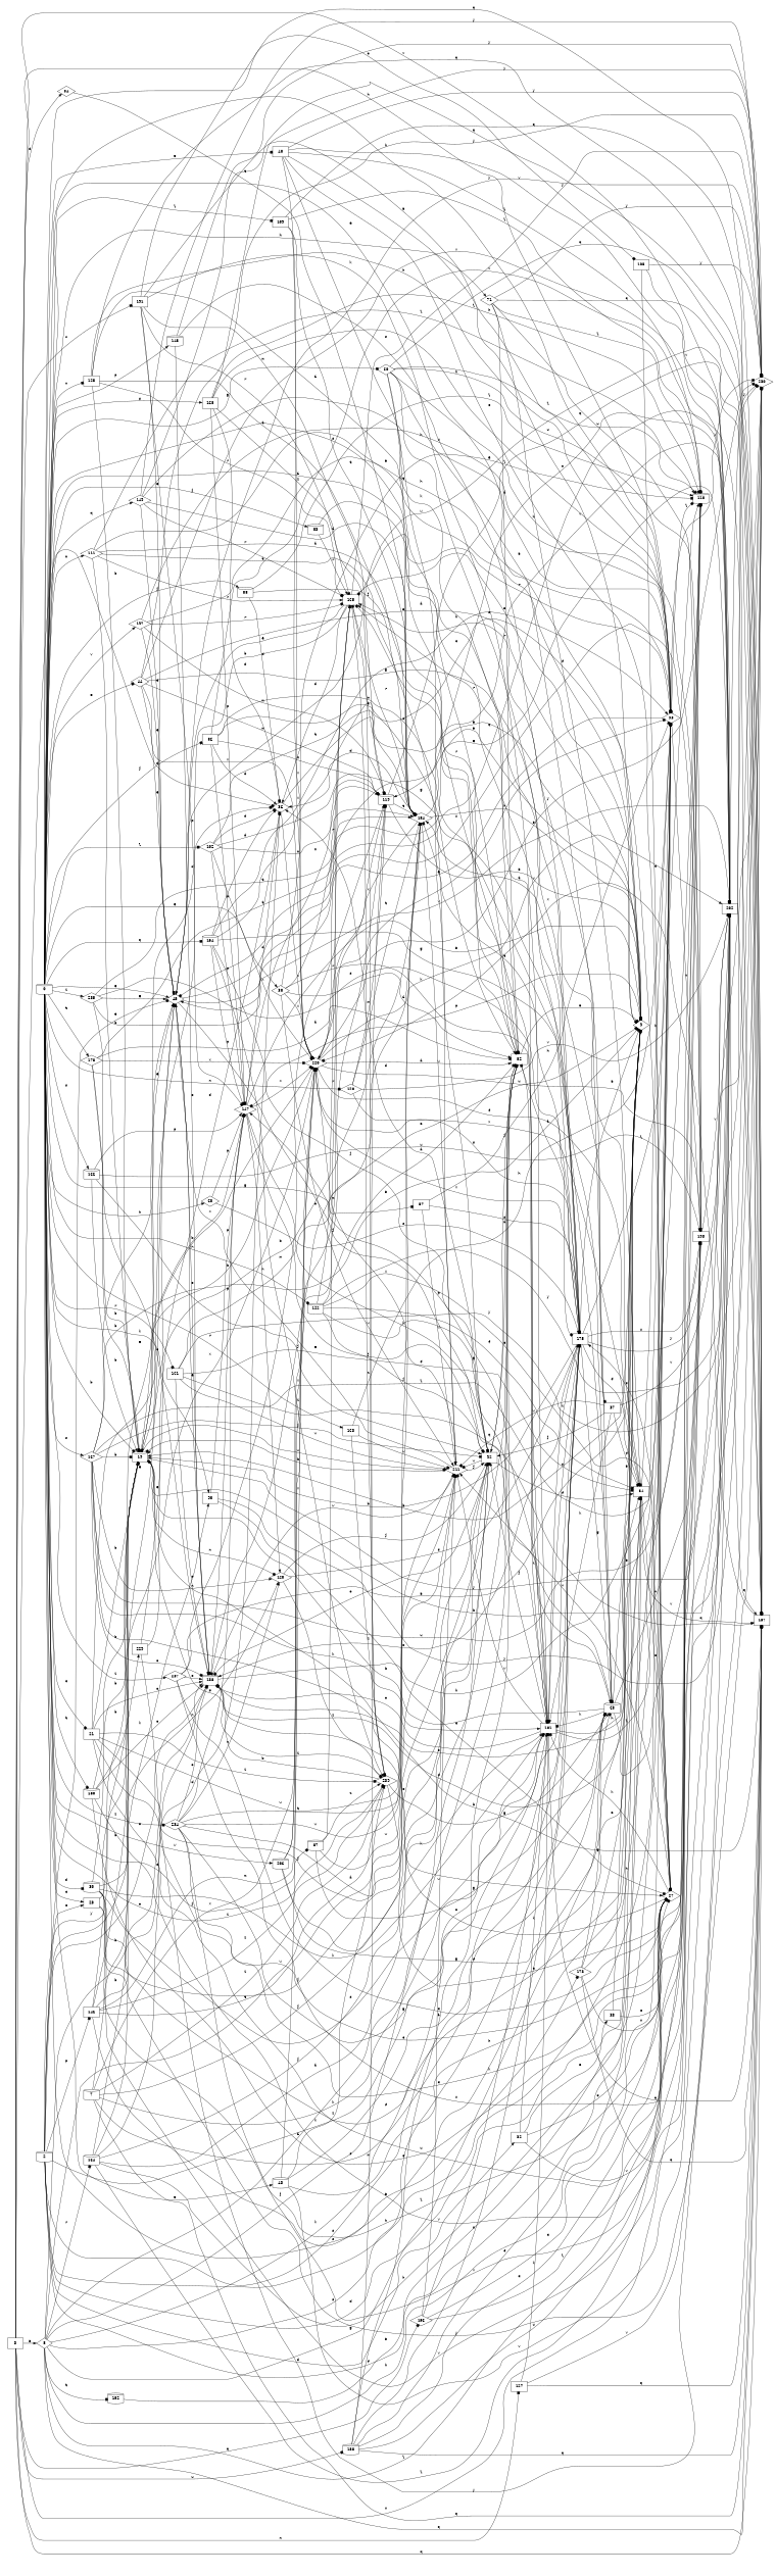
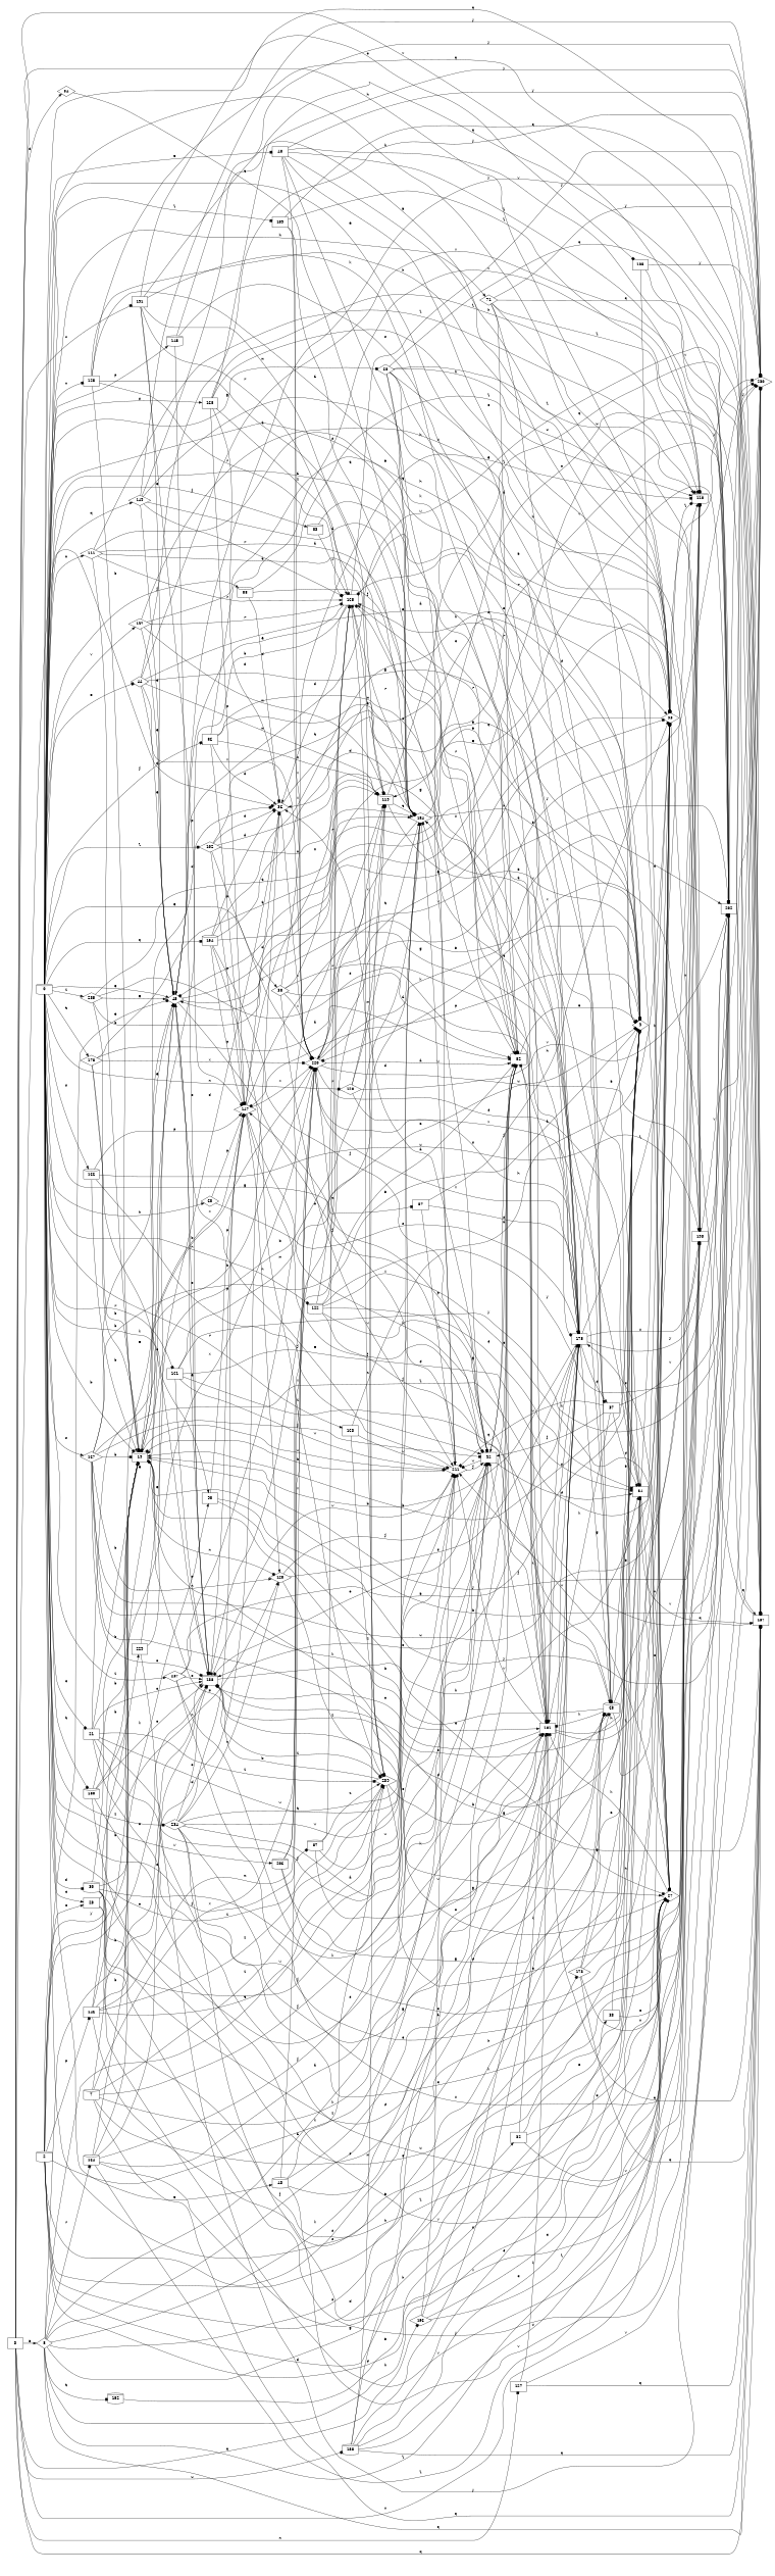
  strict digraph {
    fontname="DejaVu Sans Mono"
    rankdir=LR
    node [fontname="DejaVu Sans Mono" shape=diamond]
    edge [arrowhead=box fontname="DejaVu Sans Mono"]
    0 [shape=cylinder]
    n2 [label=19 shape=cylinder]
    21 [shape=box]
    23 [shape=box]
    30 [shape=cylinder]
    37 [shape=box]
    38
    40 [shape=box]
    43 [shape=cylinder]
    44
    45
    57 [shape=box]
    60
    68
    71
    n16 [label=93]
    82 [shape=box]
    83 [shape=cylinder]
    86 [shape=box]
    87 [shape=cylinder]
    88 [shape=cylinder]
    98 [shape=box]
    102
    109 [shape=box]
    111
    120
    122 [shape=cylinder]
    125 [shape=box]
    135 [shape=box]
    145 [shape=cylinder]
    149
    154 [shape=cylinder]
    161 [shape=box]
    163 [shape=box]
    166 [shape=cylinder]
    167
    168 [shape=box]
    173
    175 [shape=box]
    178
    180 [shape=cylinder]
    197
    206 [shape=cylinder]
    234
    235
    237
    239
    128
    211
    230
    138 [shape=cylinder]
    193 [shape=box]
    92 [shape=box]
    220
    27
    202 [shape=box]
    54 [shape=box]
    101 [shape=box]
    110 [shape=cylinder]
    184
    9
    63 [shape=cylinder]
    119 [shape=cylinder]
    157 [shape=box]
    147
    165 [shape=box]
    36
    2 [shape=cylinder]
    32 [shape=box]
    33 [shape=box]
    146 [shape=box]
    229 [shape=box]
    3 [shape=box]
    8
    34
    127 [shape=box]
    156
    188 [shape=cylinder]
    191 [shape=box]
    164 [shape=cylinder]
    182 [shape=cylinder]
    7 [shape=cylinder]
    0 -> n2 [label=b]
    0 -> 21 [label=c]
    0 -> 23 [arrowhead=normal label=c]
    0 -> 30 [label=d]
    0 -> 37 [label=e]
    0 -> 38 [arrowhead=normal label=e]
    0 -> 40 [label=e]
    0 -> 43 [arrowhead=normal label=e]
    0 -> 44 [label=e]
    0 -> 45 [arrowhead=normal label=e]
    0 -> 57 [label=g]
    0 -> 60 [label=g]
    0 -> 68 [arrowhead=normal label=h]
    0 -> 71 [arrowhead=normal label=h]
    0 -> n16 [label=h]
    0 -> 82 [arrowhead=normal label=i]
    0 -> 83 [arrowhead=normal label=j]
    0 -> 86 [label=j]
    0 -> 87 [label=j]
    0 -> 88 [arrowhead=normal label=j]
    0 -> 98 [arrowhead=normal label=k]
    0 -> 102 [label=l]
    0 -> 109 [label=l]
    0 -> 111 [arrowhead=normal label=m]
    0 -> 120 [label=n]
    0 -> 122 [label=n]
    0 -> 125 [label=n]
    0 -> 135 [label=o]
    0 -> 145 [arrowhead=normal label=p]
    0 -> 149 [arrowhead=normal label=q]
    0 -> 154 [label=q]
    0 -> 161 [label=r]
    0 -> 163 [arrowhead=normal label=r]
    0 -> 166 [arrowhead=normal label=s]
    0 -> 167 [arrowhead=normal label=s]
    0 -> 168 [arrowhead=normal label=s]
    0 -> 173 [label=s]
    0 -> 175 [label=s]
    0 -> 178 [arrowhead=normal label=t]
    0 -> 180 [label=t]
    0 -> 197 [arrowhead=normal label=v]
    0 -> 206 [arrowhead=normal label=w]
    0 -> 234 [label=z]
    0 -> 235 [arrowhead=normal label=z]
    0 -> 237 [arrowhead=normal label=z]
    0 -> 239 [label=z]
    n2 -> 45 [arrowhead=normal label=e]
    n2 -> 128 [label=n]
    n2 -> 211 [label=w]
    n2 -> 230 [label=y]
    21 -> n2 [arrowhead=normal label=b]
    21 -> 239 [label=z]
    21 -> 211 [arrowhead=normal label=w]
    21 -> 138 [arrowhead=normal label=o]
    21 -> 193 [arrowhead=normal label=u]
    21 -> 92 [arrowhead=normal label=j]
    21 -> 220 [label=x]
    21 -> 27 [label=c]
    23 -> n2 [label=b]
    23 -> 92 [arrowhead=normal label=j]
    23 -> 202 [arrowhead=normal label=v]
    30 -> n2 [label=b]
    30 -> 175 [arrowhead=normal label=s]
    30 -> 128 [arrowhead=normal label=n]
    30 -> 230 [arrowhead=normal label=y]
    30 -> 54 [arrowhead=normal label=f]
    30 -> 101 [arrowhead=normal label=k]
    30 -> 110 [label=l]
    37 -> 211 [label=w]
    37 -> 92 [arrowhead=normal label=j]
    37 -> 202 [label=v]
    37 -> 54 [label=f]
    37 -> 101 [arrowhead=normal label=k]
    37 -> 184 [arrowhead=normal label=t]
    38 -> 82 [arrowhead=normal label=i]
    38 -> 211 [arrowhead=normal label=w]
    38 -> 220 [label=x]
    38 -> 101 [arrowhead=normal label=k]
    38 -> 110 [label=l]
    38 -> 9 [label=a]
    40 -> n16 [label=h]
    40 -> 230 [arrowhead=normal label=y]
    40 -> 220 [arrowhead=normal label=x]
    40 -> 27 [label=c]
    40 -> 202 [label=v]
    40 -> 101 [label=k]
    40 -> 110 [label=l]
    43 -> n16 [label=h]
    43 -> 239 [arrowhead=normal label=z]
    43 -> 220 [arrowhead=normal label=x]
    43 -> 202 [label=v]
    43 -> 63 [label=g]
    44 -> 45 [arrowhead=normal label=e]
    44 -> 230 [arrowhead=normal label=y]
    44 -> 220 [label=x]
    44 -> 202 [arrowhead=normal label=v]
    44 -> 9 [label=a]
    44 -> 63 [label=g]
    44 -> 119 [label=m]
    45 -> 230 [label=y]
    45 -> 138 [arrowhead=normal label=o]
    45 -> 193 [arrowhead=normal label=u]
    45 -> 92 [arrowhead=normal label=j]
    45 -> 157 [arrowhead=normal label=q]
    57 -> n16 [label=h]
    57 -> 175 [arrowhead=normal label=s]
    57 -> 211 [arrowhead=normal label=w]
    60 -> n16 [arrowhead=normal label=h]
    60 -> 175 [label=s]
    60 -> 211 [arrowhead=normal label=w]
    60 -> 193 [arrowhead=normal label=u]
    60 -> 110 [label=l]
    60 -> 184 [arrowhead=normal label=t]
    60 -> 9 [arrowhead=normal label=a]
    60 -> 157 [label=q]
    68 -> 175 [arrowhead=normal label=s]
    68 -> 147 [arrowhead=normal label=p]
    71 -> 82 [label=i]
    71 -> 230 [label=y]
    71 -> 193 [arrowhead=normal label=u]
    71 -> 54 [label=f]
    71 -> 110 [arrowhead=normal label=l]
    71 -> 157 [label=q]
    n16 -> 45 [arrowhead=normal label=e]
    n16 -> 230 [label=y]
    n16 -> 193 [arrowhead=normal label=u]
    n16 -> 110 [label=l]
    n16 -> 165 [label=r]
    82 -> 92 [arrowhead=normal label=j]
    82 -> 101 [label=k]
    82 -> 9 [label=a]
    83 -> 82 [label=i]
    83 -> 165 [arrowhead=normal label=r]
    86 -> 82 [arrowhead=normal label=i]
    86 -> 175 [label=s]
    86 -> 202 [arrowhead=normal label=v]
    86 -> 119 [arrowhead=normal label=m]
    86 -> 147 [label=p]
    86 -> 36 [arrowhead=normal label=d]
    87 -> 239 [arrowhead=normal label=z]
    87 -> 211 [label=w]
    87 -> 63 [label=g]
    87 -> 165 [arrowhead=normal label=r]
    88 -> 92 [label=j]
    88 -> 110 [arrowhead=normal label=l]
    88 -> 36 [label=d]
    98 -> 230 [label=y]
    98 -> 27 [label=c]
    98 -> 147 [label=p]
    102 -> 220 [label=x]
    102 -> 184 [label=t]
    102 -> 63 [label=g]
    102 -> 119 [arrowhead=normal label=m]
    102 -> 147 [label=p]
    102 -> 36 [label=d]
    109 -> 220 [label=x]
    109 -> 110 [label=l]
    109 -> 184 [arrowhead=normal label=t]
    109 -> 157 [arrowhead=normal label=q]
    111 -> n2 [arrowhead=normal label=b]
    111 -> 82 [label=i]
    111 -> 110 [arrowhead=normal label=l]
    111 -> 184 [arrowhead=normal label=t]
    111 -> 9 [label=a]
    111 -> 165 [arrowhead=normal label=r]
    120 -> 175 [arrowhead=normal label=s]
    120 -> 202 [label=v]
    120 -> 184 [arrowhead=normal label=t]
    120 -> 119 [label=m]
    122 -> 82 [label=i]
    122 -> 230 [arrowhead=normal label=y]
    122 -> 92 [label=j]
    122 -> 27 [label=c]
    122 -> 54 [label=f]
    122 -> 63 [arrowhead=normal label=g]
    122 -> 165 [arrowhead=normal label=r]
    125 -> n2 [label=b]
    125 -> n16 [label=h]
    125 -> 82 [arrowhead=normal label=i]
    125 -> 184 [label=t]
    125 -> 157 [arrowhead=normal label=q]
    125 -> 165 [label=r]
    135 -> 230 [arrowhead=normal label=y]
    135 -> 27 [label=c]
    135 -> 202 [arrowhead=normal label=v]
    145 -> 175 [label=s]
    145 -> 230 [label=y]
    145 -> 138 [label=o]
    149 -> 45 [arrowhead=normal label=e]
    149 -> n16 [label=h]
    149 -> 82 [label=i]
    149 -> 230 [arrowhead=normal label=y]
    149 -> 157 [arrowhead=normal label=q]
    149 -> 165 [label=r]
    154 -> n16 [arrowhead=normal label=h]
    154 -> 239 [arrowhead=normal label=z]
    154 -> 92 [arrowhead=normal label=j]
    154 -> 27 [arrowhead=normal label=c]
    154 -> 63 [arrowhead=normal label=g]
    154 -> 147 [arrowhead=normal label=p]
    154 -> 36 [arrowhead=normal label=d]
    161 -> 211 [arrowhead=normal label=w]
    161 -> 230 [label=y]
    161 -> 138 [label=o]
    161 -> 54 [label=f]
    161 -> 9 [label=a]
    161 -> 157 [arrowhead=normal label=q]
    163 -> n16 [arrowhead=normal label=h]
    163 -> 239 [label=z]
    163 -> 211 [label=w]
    166 -> n2 [arrowhead=normal label=b]
    166 -> 193 [arrowhead=normal label=u]
    166 -> 92 [arrowhead=normal label=j]
    166 -> 147 [arrowhead=normal label=p]
    167 -> n2 [label=b]
    167 -> 128 [arrowhead=normal label=n]
    167 -> 138 [label=o]
    167 -> 193 [label=u]
    167 -> 92 [label=j]
    167 -> 27 [arrowhead=normal label=c]
    167 -> 101 [arrowhead=normal label=k]
    167 -> 110 [arrowhead=normal label=l]
    167 -> 9 [label=a]
    167 -> 36 [label=d]
    168 -> n16 [arrowhead=normal label=h]
    168 -> 239 [arrowhead=normal label=z]
    168 -> 230 [label=y]
    168 -> 110 [label=l]
    168 -> 147 [label=p]
    168 -> 36 [arrowhead=normal label=d]
    173 -> n16 [label=h]
    173 -> 193 [arrowhead=normal label=u]
    173 -> 9 [label=a]
    173 -> 63 [label=g]
    173 -> 157 [arrowhead=normal label=q]
    175 -> n2 [arrowhead=normal label=b]
    175 -> 82 [label=i]
    175 -> 230 [label=y]
    175 -> 138 [arrowhead=normal label=o]
    175 -> 193 [arrowhead=normal label=u]
    175 -> 220 [arrowhead=normal label=x]
-   175 -> 54 [arrowhead=normal label=f]
+   175 -> 37 [arrowhead=normal label=f]
    175 -> 101 [arrowhead=normal label=k]
    175 -> 110 [arrowhead=normal label=l]
    175 -> 184 [label=t]
    175 -> 9 [label=a]
    175 -> 63 [label=g]
    175 -> 165 [arrowhead=normal label=r]
    178 -> n2 [label=b]
    178 -> 82 [label=i]
    178 -> 138 [arrowhead=normal label=o]
    178 -> 220 [label=x]
    178 -> 184 [arrowhead=normal label=t]
    180 -> n2 [label=b]
    180 -> 138 [arrowhead=normal label=o]
    180 -> 220 [arrowhead=normal label=x]
    180 -> 27 [label=c]
    180 -> 202 [arrowhead=normal label=v]
    197 -> 45 [label=e]
    197 -> n16 [label=h]
    197 -> 193 [arrowhead=normal label=u]
    197 -> 119 [label=m]
    197 -> 165 [label=r]
    206 -> 220 [label=x]
    206 -> 54 [arrowhead=normal label=f]
    206 -> 101 [arrowhead=normal label=k]
    206 -> 119 [label=m]
    234 -> 82 [arrowhead=normal label=i]
    234 -> 128 [arrowhead=normal label=n]
    234 -> 211 [arrowhead=normal label=w]
    234 -> 138 [arrowhead=normal label=o]
    234 -> 27 [label=c]
    234 -> 202 [arrowhead=normal label=v]
    234 -> 184 [label=t]
    234 -> 63 [arrowhead=normal label=g]
    234 -> 147 [label=p]
    235 -> n2 [arrowhead=normal label=b]
    235 -> 45 [arrowhead=normal label=e]
    235 -> 175 [label=s]
    235 -> 202 [label=v]
    235 -> 184 [arrowhead=normal label=t]
    237 -> 138 [arrowhead=normal label=o]
    237 -> 193 [arrowhead=normal label=u]
    237 -> 27 [label=c]
    237 -> 9 [arrowhead=normal label=a]
    237 -> 119 [arrowhead=normal label=m]
    239 -> n2 [arrowhead=normal label=b]
    239 -> 27 [label=c]
    239 -> 63 [arrowhead=normal label=g]
    128 -> 175 [arrowhead=normal label=s]
    128 -> 239 [label=z]
    128 -> 92 [arrowhead=normal label=j]
    211 -> n2 [label=b]
    211 -> 45 [arrowhead=normal label=e]
    211 -> 92 [arrowhead=normal label=j]
    211 -> 220 [label=x]
    230 -> n2 [arrowhead=normal label=b]
    138 -> 45 [arrowhead=normal label=e]
    138 -> n16 [label=h]
    138 -> 239 [arrowhead=normal label=z]
    138 -> 211 [label=w]
    138 -> 54 [arrowhead=normal label=f]
    138 -> 147 [label=p]
    193 -> 202 [label=v]
    92 -> 82 [arrowhead=normal label=i]
    92 -> 211 [label=w]
    92 -> 138 [label=o]
    92 -> 54 [arrowhead=normal label=f]
    92 -> 36 [arrowhead=normal label=d]
    220 -> n2 [label=b]
    220 -> n16 [label=h]
    220 -> 82 [arrowhead=normal label=i]
    220 -> 230 [label=y]
    220 -> 193 [label=u]
    220 -> 202 [arrowhead=normal label=v]
    220 -> 54 [arrowhead=normal label=f]
    220 -> 165 [label=r]
    27 -> 175 [arrowhead=normal label=s]
    27 -> 211 [arrowhead=normal label=w]
    27 -> 138 [label=o]
    27 -> 101 [label=k]
    202 -> 45 [label=e]
    202 -> 230 [label=y]
    202 -> 119 [arrowhead=normal label=m]
    202 -> 157 [arrowhead=normal label=q]
    54 -> n16 [arrowhead=normal label=h]
    54 -> 220 [arrowhead=normal label=x]
    54 -> 27 [arrowhead=normal label=c]
    54 -> 157 [arrowhead=normal label=q]
    54 -> 165 [arrowhead=normal label=r]
    101 -> n16 [label=h]
    101 -> 175 [label=s]
    101 -> 211 [label=w]
    101 -> 138 [arrowhead=normal label=o]
    101 -> 92 [arrowhead=normal label=j]
    101 -> 110 [label=l]
    101 -> 157 [label=q]
    101 -> 165 [label=r]
    184 -> n2 [arrowhead=normal label=b]
    184 -> 211 [arrowhead=normal label=w]
    184 -> 138 [label=o]
    184 -> 220 [arrowhead=normal label=x]
    184 -> 202 [label=v]
    184 -> 9 [label=a]
    184 -> 165 [label=r]
    184 -> 36 [arrowhead=normal label=d]
    9 -> n2 [arrowhead=normal label=b]
    9 -> 138 [label=o]
    9 -> 147 [label=p]
    63 -> n2 [arrowhead=normal label=b]
    63 -> 193 [arrowhead=normal label=u]
    63 -> 202 [label=v]
    63 -> 101 [label=k]
    63 -> 9 [label=a]
    63 -> 147 [arrowhead=normal label=p]
    119 -> 184 [label=t]
    119 -> 9 [arrowhead=normal label=a]
    119 -> 157 [arrowhead=normal label=q]
    157 -> n2 [label=b]
    157 -> 45 [arrowhead=normal label=e]
    157 -> 220 [label=x]
    147 -> n2 [label=b]
    147 -> 128 [arrowhead=normal label=n]
    147 -> 92 [arrowhead=normal label=j]
    147 -> 220 [label=x]
    147 -> 101 [arrowhead=normal label=k]
    147 -> 9 [label=a]
    147 -> 119 [arrowhead=normal label=m]
    147 -> 36 [arrowhead=normal label=d]
    165 -> n2 [arrowhead=normal label=b]
    165 -> 45 [arrowhead=normal label=e]
    165 -> 239 [label=z]
    165 -> 230 [label=y]
    165 -> 9 [label=a]
    165 -> 119 [label=m]
    165 -> 36 [arrowhead=normal label=d]
    36 -> 220 [label=x]
    36 -> 9 [arrowhead=normal label=a]
    2 -> 23 [arrowhead=normal label=c]
    2 -> 45 [label=e]
    2 -> n16 [arrowhead=normal label=h]
    2 -> 98 [arrowhead=normal label=k]
    2 -> 175 [label=s]
    2 -> 138 [arrowhead=normal label=o]
    2 -> 54 [label=f]
    2 -> 101 [label=k]
    2 -> 32 [arrowhead=normal label=d]
    2 -> 33 [arrowhead=normal label=d]
    2 -> 146 [label=p]
    2 -> 229 [arrowhead=normal label=y]
    32 -> 27 [label=c]
    32 -> 202 [label=v]
    32 -> 101 [label=k]
    32 -> 9 [arrowhead=normal label=a]
    33 -> 27 [label=c]
    33 -> 9 [arrowhead=normal label=a]
    146 -> n2 [arrowhead=normal label=b]
    146 -> 45 [arrowhead=normal label=e]
    146 -> 239 [arrowhead=normal label=z]
    146 -> 211 [arrowhead=normal label=w]
    146 -> 138 [arrowhead=normal label=o]
    146 -> 9 [label=a]
    146 -> 119 [label=m]
    229 -> 45 [label=e]
    229 -> 230 [arrowhead=normal label=y]
    229 -> 36 [label=d]
    3 -> n16 [arrowhead=normal label=h]
    3 -> 193 [label=u]
    3 -> 202 [arrowhead=normal label=v]
    3 -> 157 [label=q]
    3 -> 36 [label=d]
    3 -> 8 [arrowhead=normal label=a]
    3 -> 34 [arrowhead=normal label=d]
    3 -> 127 [label=n]
    3 -> 156 [label=q]
    3 -> 188 [label=u]
    3 -> 191 [label=u]
    8 -> n16 [arrowhead=normal label=h]
    8 -> 82 [label=i]
    8 -> 175 [arrowhead=normal label=s]
    8 -> 138 [label=o]
    8 -> 92 [label=j]
    8 -> 101 [arrowhead=normal label=k]
    8 -> 110 [label=l]
    8 -> 184 [label=t]
    8 -> 63 [arrowhead=normal label=g]
    8 -> 157 [arrowhead=normal label=q]
    8 -> 164 [label=r]
    8 -> 182 [label=t]
    34 -> 184 [arrowhead=normal label=t]
    127 -> 202 [label=v]
    127 -> 101 [label=k]
    127 -> 157 [arrowhead=normal label=q]
    156 -> 211 [label=w]
    156 -> 27 [label=c]
    156 -> 101 [label=k]
    156 -> 110 [label=l]
    188 -> 82 [label=i]
    188 -> 175 [arrowhead=normal label=s]
    188 -> 193 [arrowhead=normal label=u]
    188 -> 27 [label=c]
    188 -> 54 [arrowhead=normal label=f]
    188 -> 119 [arrowhead=normal label=m]
    188 -> 157 [label=q]
    191 -> 45 [arrowhead=normal label=e]
    191 -> 101 [label=k]
    191 -> 9 [label=a]
    191 -> 119 [arrowhead=normal label=m]
    191 -> 157 [label=q]
    191 -> 147 [label=p]
    191 -> 165 [label=r]
    164 -> n2 [arrowhead=normal label=b]
    164 -> 45 [arrowhead=normal label=e]
    164 -> n16 [label=h]
    164 -> 82 [label=i]
    164 -> 92 [label=j]
    164 -> 110 [arrowhead=normal label=l]
    164 -> 36 [arrowhead=normal label=d]
    182 -> 9 [arrowhead=normal label=a]
    7 -> n2 [arrowhead=normal label=b]
    7 -> 175 [label=s]
    7 -> 239 [label=z]
    7 -> 92 [label=j]
    7 -> 220 [arrowhead=normal label=x]
    7 -> 101 [arrowhead=normal label=k]
    7 -> 157 [label=q]
  }
